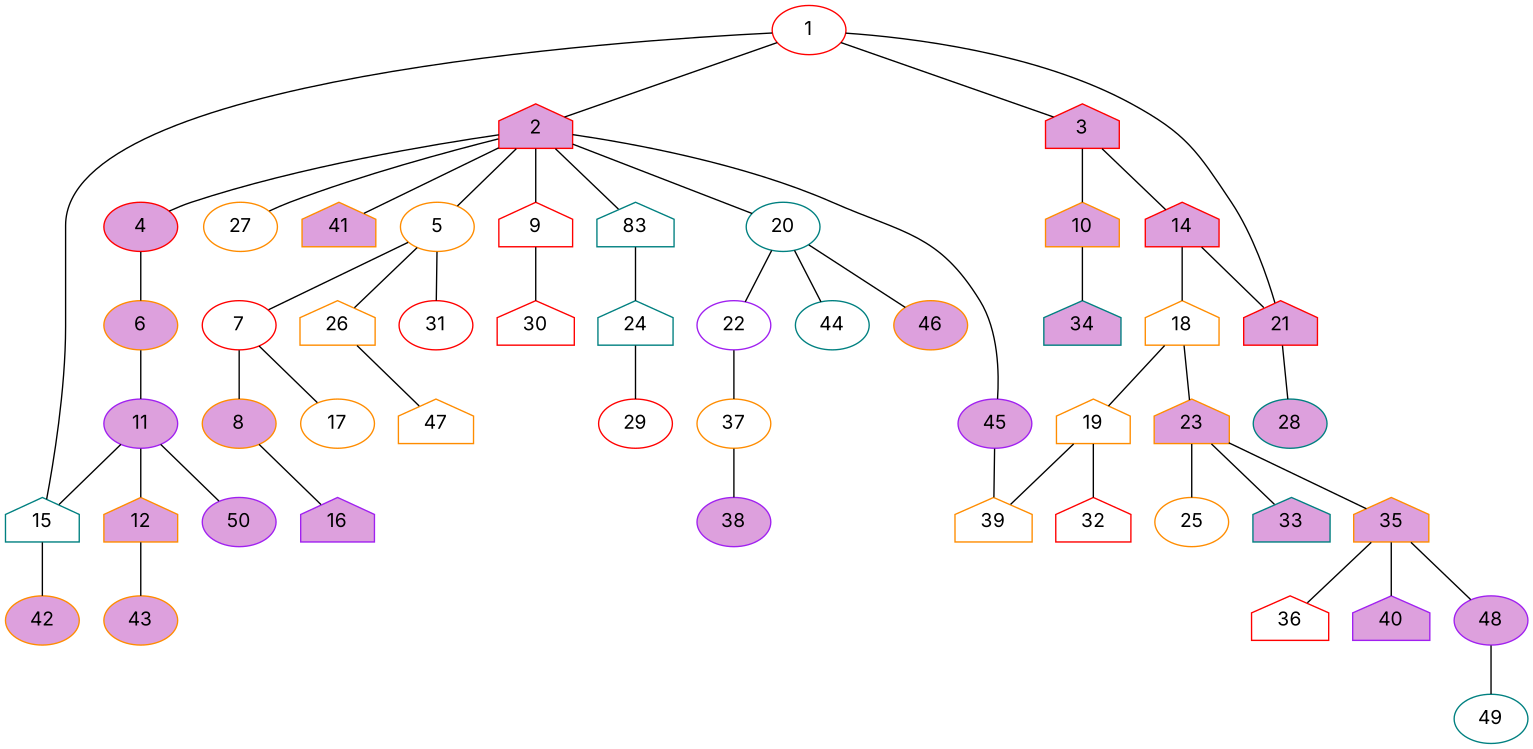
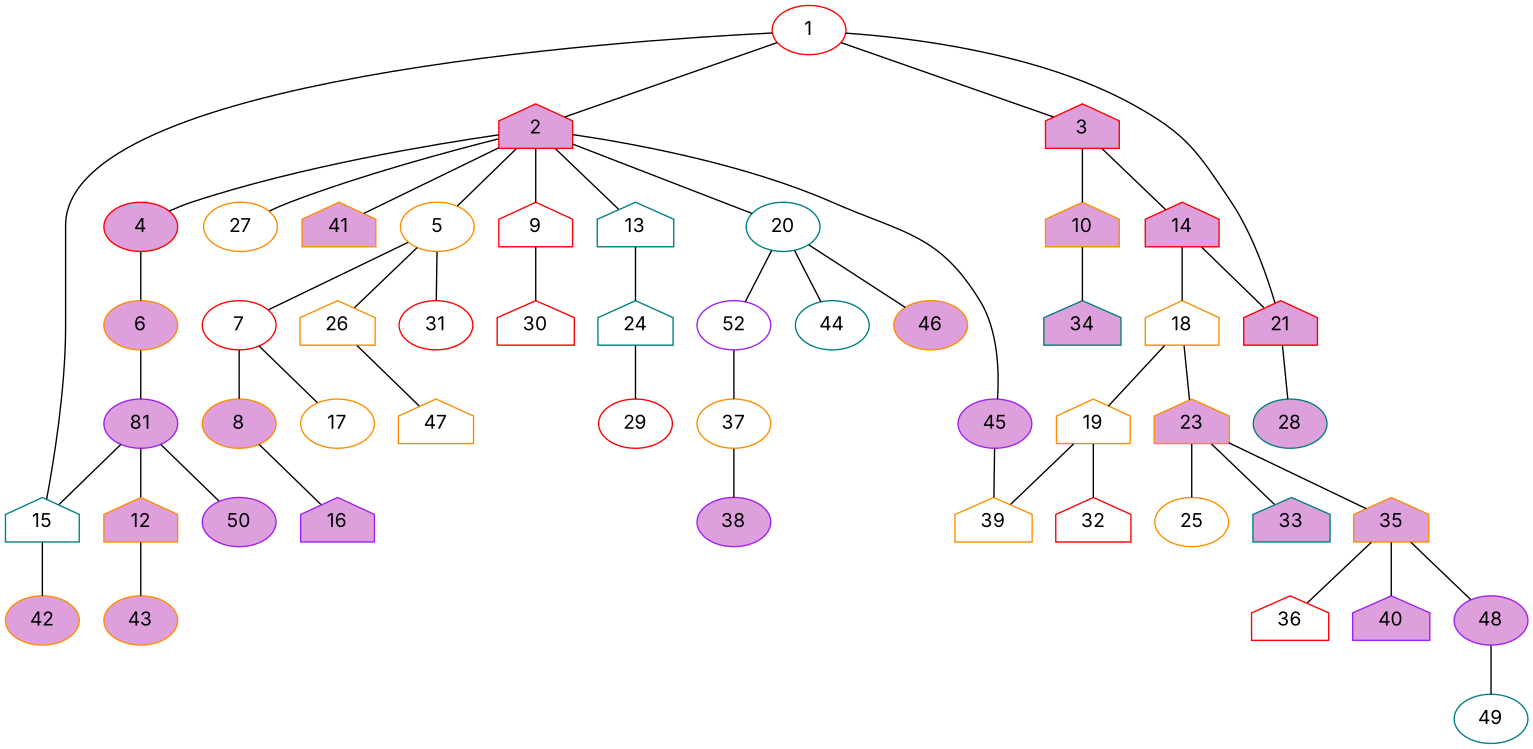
  graph {
    fontname=Inter
    node [color=darkorange fillcolor=white fontname=Inter shape=ellipse style=filled]
    edge [fontname=Inter]
    1 [color=red]
    2 [color=red fillcolor=plum shape=house]
    3 [color=red fillcolor=plum shape=house]
    15 [color=teal shape=house]
    21 [color=red fillcolor=plum shape=house]
    4 [color=red fillcolor=plum]
    5
    9 [color=red shape=house]
-   13 [color=teal shape=house label=83]
+   13 [color=teal shape=house]
    20 [color=teal]
    27
    41 [fillcolor=plum shape=house]
    45 [color=purple fillcolor=plum]
    10 [fillcolor=plum shape=house]
    14 [color=red fillcolor=plum shape=house]
    42 [fillcolor=plum]
    28 [color=teal fillcolor=plum]
    6 [fillcolor=plum]
    7 [color=red]
    26 [shape=house]
    31 [color=red]
    30 [color=red shape=house]
    24 [color=teal shape=house]
    46 [fillcolor=plum]
-   22 [color=purple]
+   22 [color=purple label=52]
    44 [color=teal]
    39 [shape=house]
    34 [color=teal fillcolor=plum shape=house]
    18 [shape=house]
-   11 [color=purple fillcolor=plum]
+   11 [color=purple fillcolor=plum label=81]
    8 [fillcolor=plum]
    17
    47 [shape=house]
    29 [color=red]
    37
    19 [shape=house]
    23 [fillcolor=plum shape=house]
    12 [fillcolor=plum shape=house]
    50 [color=purple fillcolor=plum]
    16 [color=purple fillcolor=plum shape=house]
    43 [fillcolor=plum]
    32 [color=red shape=house]
    25
    33 [color=teal fillcolor=plum shape=house]
    35 [fillcolor=plum shape=house]
    36 [color=red shape=house]
    40 [color=purple fillcolor=plum shape=house]
    48 [color=purple fillcolor=plum]
    38 [color=purple fillcolor=plum]
    49 [color=teal]
    1 -- 2
    1 -- 3
    1 -- 15
    1 -- 21
    2 -- 4
    2 -- 5
    2 -- 9
    2 -- 13
    2 -- 20
    2 -- 27
    2 -- 41
    2 -- 45
    3 -- 10
    3 -- 14
    15 -- 42
    21 -- 28
    4 -- 6
    5 -- 7
    5 -- 26
    5 -- 31
    9 -- 30
    13 -- 24
    20 -- 46
    20 -- 22
    20 -- 44
    45 -- 39
    10 -- 34
    14 -- 21
    14 -- 18
    6 -- 11
    7 -- 8
    7 -- 17
    26 -- 47
    24 -- 29
    22 -- 37
    18 -- 19
    18 -- 23
    11 -- 15
    11 -- 12
    11 -- 50
    8 -- 16
    37 -- 38
    19 -- 39
    19 -- 32
    23 -- 25
    23 -- 33
    23 -- 35
    12 -- 43
    35 -- 36
    35 -- 40
    35 -- 48
    48 -- 49
  }
